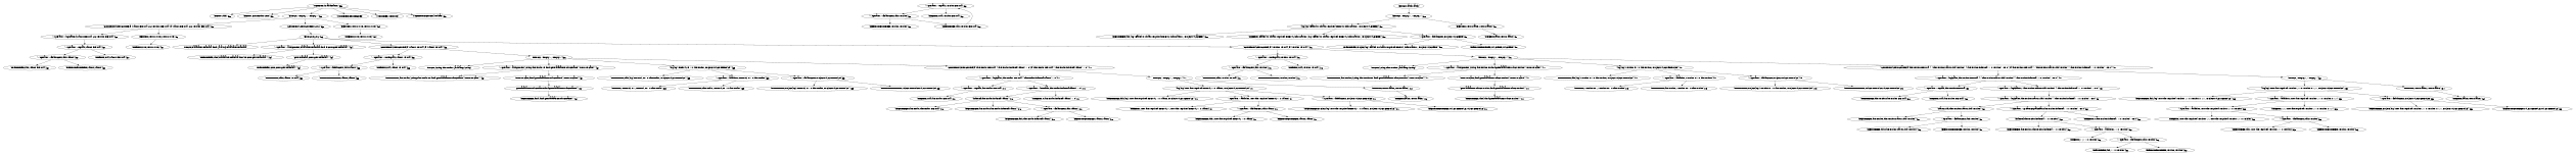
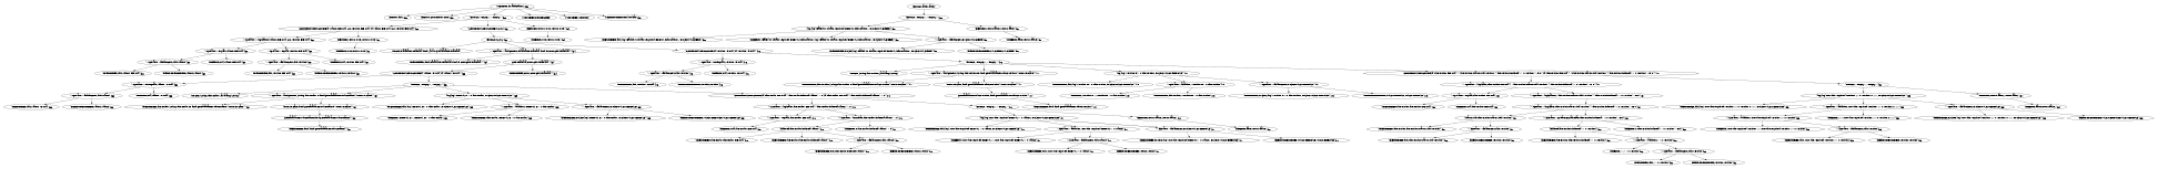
  digraph {
    n1 [label=<(METHOD,isValidRdbms)<SUB>459</SUB>>]
    n2 [label=<(PARAM,this)<SUB>459</SUB>>]
    n3 [label=<(PARAM,Connection conn)<SUB>459</SUB>>]
    n4 [label=<(BLOCK,&lt;empty&gt;,&lt;empty&gt;)<SUB>459</SUB>>]
    n5 [label=<(MODIFIER,PROTECTED)>]
    n6 [label=<(MODIFIER,VIRTUAL)>]
    n7 [label=<(METHOD_RETURN,boolean)<SUB>459</SUB>>]
    n8 [label=<(CONTROL_STRUCTURE,if (rdbms == null &amp;&amp; version == null),if (rdbms == null &amp;&amp; version == null))<SUB>460</SUB>>]
    n9 [label=<(CONTROL_STRUCTURE,try,try)<SUB>463</SUB>>]
    n10 [label=<(RETURN,return true;,return true;)<SUB>494</SUB>>]
    n11 [label=<(&lt;operator&gt;.logicalAnd,rdbms == null &amp;&amp; version == null)<SUB>460</SUB>>]
    n12 [label=<(RETURN,return true;,return true;)<SUB>461</SUB>>]
    n13 [label=<(BLOCK,try,try)<SUB>463</SUB>>]
    n14 [label=<(LITERAL,true,return true;)<SUB>494</SUB>>]
    n15 [label=<(&lt;operator&gt;.equals,rdbms == null)<SUB>460</SUB>>]
    n16 [label=<(&lt;operator&gt;.equals,version == null)<SUB>460</SUB>>]
    n17 [label=<(LITERAL,true,return true;)<SUB>461</SUB>>]
    n18 [label=<(&lt;operator&gt;.fieldAccess,this.rdbms)<SUB>460</SUB>>]
    n19 [label=<(LITERAL,null,rdbms == null)<SUB>460</SUB>>]
    n20 [label=<(&lt;operator&gt;.fieldAccess,this.version)<SUB>460</SUB>>]
    n21 [label=<(LITERAL,null,version == null)<SUB>460</SUB>>]
    n22 [label=<(IDENTIFIER,this,rdbms == null)<SUB>460</SUB>>]
    n23 [label=<(FIELD_IDENTIFIER,rdbms,rdbms)<SUB>460</SUB>>]
    n24 [label=<(IDENTIFIER,this,version == null)<SUB>460</SUB>>]
    n25 [label=<(FIELD_IDENTIFIER,version,version)<SUB>460</SUB>>]
    n26 [label=<(LOCAL,DatabaseMetaData dmd: java.sql.DatabaseMetaData)>]
    n27 [label=<(&lt;operator&gt;.assignment,DatabaseMetaData dmd = conn.getMetaData())<SUB>464</SUB>>]
    n28 [label=<(CONTROL_STRUCTURE,if (rdbms != null),if (rdbms != null))<SUB>466</SUB>>]
    n29 [label=<(CONTROL_STRUCTURE,if (version != null),if (version != null))<SUB>476</SUB>>]
    n30 [label=<(BLOCK,catch,catch)>]
    n31 [label=<(BLOCK,&lt;empty&gt;,&lt;empty&gt;)<SUB>488</SUB>>]
    n32 [label=<(IDENTIFIER,dmd,DatabaseMetaData dmd = conn.getMetaData())<SUB>464</SUB>>]
    n33 [label=<(getMetaData,conn.getMetaData())<SUB>464</SUB>>]
    n34 [label=<(&lt;operator&gt;.notEquals,rdbms != null)<SUB>466</SUB>>]
    n35 [label=<(BLOCK,&lt;empty&gt;,&lt;empty&gt;)<SUB>466</SUB>>]
    n36 [label=<(&lt;operator&gt;.notEquals,version != null)<SUB>476</SUB>>]
    n37 [label=<(BLOCK,&lt;empty&gt;,&lt;empty&gt;)<SUB>476</SUB>>]
    n38 [label=<(IDENTIFIER,conn,conn.getMetaData())<SUB>464</SUB>>]
    n39 [label=<(&lt;operator&gt;.fieldAccess,this.rdbms)<SUB>466</SUB>>]
    n40 [label=<(LITERAL,null,rdbms != null)<SUB>466</SUB>>]
    n41 [label=<(LOCAL,String theVendor: java.lang.String)>]
    n42 [label=<(&lt;operator&gt;.assignment,String theVendor = dmd.getDatabaseProductName().toLowerCase())<SUB>467</SUB>>]
    n43 [label=<(log,log(&quot;RDBMS = &quot; + theVendor, Project.MSG_VERBOSE))<SUB>469</SUB>>]
    n44 [label=<(CONTROL_STRUCTURE,if (theVendor == null || theVendor.indexOf(rdbms) &lt; 0),if (theVendor == null || theVendor.indexOf(rdbms) &lt; 0))<SUB>470</SUB>>]
    n45 [label=<(IDENTIFIER,this,rdbms != null)<SUB>466</SUB>>]
    n46 [label=<(FIELD_IDENTIFIER,rdbms,rdbms)<SUB>466</SUB>>]
    n47 [label=<(IDENTIFIER,theVendor,String theVendor = dmd.getDatabaseProductName().toLowerCase())<SUB>467</SUB>>]
    n48 [label=<(toLowerCase,dmd.getDatabaseProductName().toLowerCase())<SUB>467</SUB>>]
    n49 [label=<(IDENTIFIER,this,log(&quot;RDBMS = &quot; + theVendor, Project.MSG_VERBOSE))<SUB>469</SUB>>]
    n50 [label=<(&lt;operator&gt;.addition,&quot;RDBMS = &quot; + theVendor)<SUB>469</SUB>>]
    n51 [label=<(&lt;operator&gt;.fieldAccess,Project.MSG_VERBOSE)<SUB>469</SUB>>]
    n52 [label=<(&lt;operator&gt;.logicalOr,theVendor == null || theVendor.indexOf(rdbms) &lt; 0)<SUB>470</SUB>>]
    n53 [label=<(BLOCK,&lt;empty&gt;,&lt;empty&gt;)<SUB>470</SUB>>]
    n54 [label=<(getDatabaseProductName,dmd.getDatabaseProductName())<SUB>467</SUB>>]
    n55 [label=<(IDENTIFIER,dmd,dmd.getDatabaseProductName())<SUB>467</SUB>>]
    n56 [label=<(LITERAL,&quot;RDBMS = &quot;,&quot;RDBMS = &quot; + theVendor)<SUB>469</SUB>>]
    n57 [label=<(IDENTIFIER,theVendor,&quot;RDBMS = &quot; + theVendor)<SUB>469</SUB>>]
    n58 [label=<(IDENTIFIER,Project,log(&quot;RDBMS = &quot; + theVendor, Project.MSG_VERBOSE))<SUB>469</SUB>>]
    n59 [label=<(FIELD_IDENTIFIER,MSG_VERBOSE,MSG_VERBOSE)<SUB>469</SUB>>]
    n60 [label=<(&lt;operator&gt;.equals,theVendor == null)<SUB>470</SUB>>]
    n61 [label=<(&lt;operator&gt;.lessThan,theVendor.indexOf(rdbms) &lt; 0)<SUB>470</SUB>>]
    n62 [label=<(log,log(&quot;Not the required RDBMS: &quot; + rdbms, Project.MSG_VERBOSE))<SUB>471</SUB>>]
    n63 [label=<(RETURN,return false;,return false;)<SUB>472</SUB>>]
    n64 [label=<(LITERAL,null,theVendor == null)<SUB>470</SUB>>]
    n65 [label=<(indexOf,theVendor.indexOf(rdbms))<SUB>470</SUB>>]
    n66 [label=<(LITERAL,0,theVendor.indexOf(rdbms) &lt; 0)<SUB>471</SUB>>]
    n67 [label=<(IDENTIFIER,theVendor,theVendor == null)<SUB>470</SUB>>]
    n68 [label=<(IDENTIFIER,theVendor,theVendor.indexOf(rdbms))<SUB>470</SUB>>]
    n69 [label=<(&lt;operator&gt;.fieldAccess,this.rdbms)<SUB>470</SUB>>]
    n70 [label=<(IDENTIFIER,this,theVendor.indexOf(rdbms))<SUB>470</SUB>>]
    n71 [label=<(FIELD_IDENTIFIER,rdbms,rdbms)<SUB>470</SUB>>]
    n72 [label=<(IDENTIFIER,this,log(&quot;Not the required RDBMS: &quot; + rdbms, Project.MSG_VERBOSE))<SUB>471</SUB>>]
    n73 [label=<(&lt;operator&gt;.addition,&quot;Not the required RDBMS: &quot; + rdbms)<SUB>471</SUB>>]
    n74 [label=<(&lt;operator&gt;.fieldAccess,Project.MSG_VERBOSE)<SUB>471</SUB>>]
    n75 [label=<(LITERAL,false,return false;)<SUB>472</SUB>>]
    n76 [label=<(LITERAL,&quot;Not the required RDBMS: &quot;,&quot;Not the required RDBMS: &quot; + rdbms)<SUB>471</SUB>>]
    n77 [label=<(&lt;operator&gt;.fieldAccess,this.rdbms)<SUB>471</SUB>>]
    n78 [label=<(IDENTIFIER,Project,log(&quot;Not the required RDBMS: &quot; + rdbms, Project.MSG_VERBOSE))<SUB>471</SUB>>]
    n79 [label=<(FIELD_IDENTIFIER,MSG_VERBOSE,MSG_VERBOSE)<SUB>471</SUB>>]
    n80 [label=<(IDENTIFIER,this,&quot;Not the required RDBMS: &quot; + rdbms)<SUB>471</SUB>>]
    n81 [label=<(FIELD_IDENTIFIER,rdbms,rdbms)<SUB>471</SUB>>]
    n82 [label=<(&lt;operator&gt;.fieldAccess,this.version)<SUB>476</SUB>>]
    n83 [label=<(LITERAL,null,version != null)<SUB>476</SUB>>]
    n84 [label=<(LOCAL,String theVersion: java.lang.String)>]
    n85 [label=<(&lt;operator&gt;.assignment,String theVersion = dmd.getDatabaseProductVersion().toLowerCase())<SUB>477</SUB>>]
    n86 [label=<(log,log(&quot;Version = &quot; + theVersion, Project.MSG_VERBOSE))<SUB>479</SUB>>]
    n87 [label=<(CONTROL_STRUCTURE,if (theVersion == null || !(theVersion.startsWith(version) || theVersion.indexOf(&quot; &quot; + version) &gt;= 0)),if (theVersion == null || !(theVersion.startsWith(version) || theVersion.indexOf(&quot; &quot; + version) &gt;= 0)))<SUB>480</SUB>>]
    n88 [label=<(IDENTIFIER,this,version != null)<SUB>476</SUB>>]
    n89 [label=<(FIELD_IDENTIFIER,version,version)<SUB>476</SUB>>]
    n90 [label=<(IDENTIFIER,theVersion,String theVersion = dmd.getDatabaseProductVersion().toLowerCase())<SUB>477</SUB>>]
    n91 [label=<(toLowerCase,dmd.getDatabaseProductVersion().toLowerCase())<SUB>477</SUB>>]
    n92 [label=<(IDENTIFIER,this,log(&quot;Version = &quot; + theVersion, Project.MSG_VERBOSE))<SUB>479</SUB>>]
    n93 [label=<(&lt;operator&gt;.addition,&quot;Version = &quot; + theVersion)<SUB>479</SUB>>]
    n94 [label=<(&lt;operator&gt;.fieldAccess,Project.MSG_VERBOSE)<SUB>479</SUB>>]
    n95 [label=<(&lt;operator&gt;.logicalOr,theVersion == null || !(theVersion.startsWith(version) || theVersion.indexOf(&quot; &quot; + version) &gt;= 0))<SUB>480</SUB>>]
    n96 [label=<(BLOCK,&lt;empty&gt;,&lt;empty&gt;)<SUB>482</SUB>>]
    n97 [label=<(getDatabaseProductVersion,dmd.getDatabaseProductVersion())<SUB>477</SUB>>]
    n98 [label=<(IDENTIFIER,dmd,dmd.getDatabaseProductVersion())<SUB>477</SUB>>]
    n99 [label=<(LITERAL,&quot;Version = &quot;,&quot;Version = &quot; + theVersion)<SUB>479</SUB>>]
    n100 [label=<(IDENTIFIER,theVersion,&quot;Version = &quot; + theVersion)<SUB>479</SUB>>]
    n101 [label=<(IDENTIFIER,Project,log(&quot;Version = &quot; + theVersion, Project.MSG_VERBOSE))<SUB>479</SUB>>]
    n102 [label=<(FIELD_IDENTIFIER,MSG_VERBOSE,MSG_VERBOSE)<SUB>479</SUB>>]
    n103 [label=<(&lt;operator&gt;.equals,theVersion == null)<SUB>480</SUB>>]
    n104 [label=<(&lt;operator&gt;.logicalNot,!(theVersion.startsWith(version) || theVersion.indexOf(&quot; &quot; + version) &gt;= 0))<SUB>481</SUB>>]
    n105 [label=<(log,log(&quot;Not the required version: \&quot;&quot; + version + &quot;\&quot;&quot;, Project.MSG_VERBOSE))<SUB>483</SUB>>]
    n106 [label=<(RETURN,return false;,return false;)<SUB>484</SUB>>]
    n107 [label=<(IDENTIFIER,theVersion,theVersion == null)<SUB>480</SUB>>]
    n108 [label=<(LITERAL,null,theVersion == null)<SUB>480</SUB>>]
    n109 [label=<(&lt;operator&gt;.logicalOr,theVersion.startsWith(version) || theVersion.indexOf(&quot; &quot; + version) &gt;= 0)<SUB>481</SUB>>]
    n110 [label=<(startsWith,theVersion.startsWith(version))<SUB>481</SUB>>]
    n111 [label=<(&lt;operator&gt;.greaterEqualsThan,theVersion.indexOf(&quot; &quot; + version) &gt;= 0)<SUB>482</SUB>>]
    n112 [label=<(IDENTIFIER,theVersion,theVersion.startsWith(version))<SUB>481</SUB>>]
    n113 [label=<(&lt;operator&gt;.fieldAccess,this.version)<SUB>481</SUB>>]
    n114 [label=<(indexOf,theVersion.indexOf(&quot; &quot; + version))<SUB>482</SUB>>]
    n115 [label=<(LITERAL,0,theVersion.indexOf(&quot; &quot; + version) &gt;= 0)<SUB>482</SUB>>]
    n116 [label=<(IDENTIFIER,this,theVersion.startsWith(version))<SUB>482</SUB>>]
    n117 [label=<(FIELD_IDENTIFIER,version,version)<SUB>481</SUB>>]
    n118 [label=<(IDENTIFIER,theVersion,theVersion.indexOf(&quot; &quot; + version))<SUB>482</SUB>>]
    n119 [label=<(&lt;operator&gt;.addition,&quot; &quot; + version)<SUB>482</SUB>>]
    n120 [label=<(LITERAL,&quot; &quot;,&quot; &quot; + version)<SUB>482</SUB>>]
    n121 [label=<(&lt;operator&gt;.fieldAccess,this.version)<SUB>482</SUB>>]
    n122 [label=<(IDENTIFIER,this,&quot; &quot; + version)<SUB>482</SUB>>]
    n123 [label=<(FIELD_IDENTIFIER,version,version)<SUB>482</SUB>>]
    n124 [label=<(IDENTIFIER,this,log(&quot;Not the required version: \&quot;&quot; + version + &quot;\&quot;&quot;, Project.MSG_VERBOSE))<SUB>483</SUB>>]
    n125 [label=<(&lt;operator&gt;.addition,&quot;Not the required version: \&quot;&quot; + version + &quot;\&quot;&quot;)<SUB>483</SUB>>]
    n126 [label=<(&lt;operator&gt;.fieldAccess,Project.MSG_VERBOSE)<SUB>483</SUB>>]
    n127 [label=<(LITERAL,false,return false;)<SUB>484</SUB>>]
    n128 [label=<(&lt;operator&gt;.addition,&quot;Not the required version: \&quot;&quot; + version)<SUB>483</SUB>>]
    n129 [label=<(LITERAL,&quot;\&quot;&quot;,&quot;Not the required version: \&quot;&quot; + version + &quot;\&quot;&quot;)<SUB>483</SUB>>]
    n130 [label=<(IDENTIFIER,Project,log(&quot;Not the required version: \&quot;&quot; + version + &quot;\&quot;&quot;, Project.MSG_VERBOSE))<SUB>483</SUB>>]
    n131 [label=<(FIELD_IDENTIFIER,MSG_VERBOSE,MSG_VERBOSE)<SUB>483</SUB>>]
    n132 [label=<(LITERAL,&quot;Not the required version: \&quot;&quot;,&quot;Not the required version: \&quot;&quot; + version)<SUB>483</SUB>>]
    n133 [label=<(&lt;operator&gt;.fieldAccess,this.version)<SUB>483</SUB>>]
    n134 [label=<(IDENTIFIER,this,&quot;Not the required version: \&quot;&quot; + version)<SUB>483</SUB>>]
    n135 [label=<(FIELD_IDENTIFIER,version,version)<SUB>483</SUB>>]
    n136 [label=<(log,log(&quot;Failed to obtain required RDBMS information&quot;, Project.MSG_ERR))<SUB>490</SUB>>]
    n137 [label=<(RETURN,return false;,return false;)<SUB>491</SUB>>]
    n138 [label=<(IDENTIFIER,this,log(&quot;Failed to obtain required RDBMS information&quot;, Project.MSG_ERR))<SUB>490</SUB>>]
    n139 [label=<(LITERAL,&quot;Failed to obtain required RDBMS information&quot;,log(&quot;Failed to obtain required RDBMS information&quot;, Project.MSG_ERR))<SUB>490</SUB>>]
    n140 [label=<(&lt;operator&gt;.fieldAccess,Project.MSG_ERR)<SUB>490</SUB>>]
    n141 [label=<(LITERAL,false,return false;)<SUB>491</SUB>>]
    n142 [label=<(IDENTIFIER,Project,log(&quot;Failed to obtain required RDBMS information&quot;, Project.MSG_ERR))<SUB>490</SUB>>]
    n143 [label=<(FIELD_IDENTIFIER,MSG_ERR,MSG_ERR)<SUB>490</SUB>>]
    n1 -> n2
    n1 -> n3
    n1 -> n4
    n1 -> n5
    n1 -> n6
    n1 -> n7
    n4 -> n8
    n4 -> n9
    n4 -> n10
    n8 -> n11
    n8 -> n12
    n9 -> n13
    n10 -> n14
    n11 -> n15
-   n24 -> n16
+   n11 -> n16
    n12 -> n17
    n13 -> n26
    n13 -> n27
-   n13 -> n28
+   n33 -> n28
    n13 -> n29
    n15 -> n18
    n15 -> n19
    n16 -> n20
    n16 -> n21
    n18 -> n22
    n18 -> n23
    n20 -> n24
    n20 -> n25
    n27 -> n32
    n27 -> n33
    n28 -> n34
    n28 -> n35
    n29 -> n36
    n29 -> n37
    n30 -> n31
    n31 -> n136
    n31 -> n137
    n33 -> n38
    n34 -> n39
    n34 -> n40
    n35 -> n41
    n35 -> n42
    n35 -> n43
    n35 -> n44
    n36 -> n82
    n36 -> n83
    n37 -> n84
    n37 -> n85
    n37 -> n86
    n37 -> n87
    n39 -> n45
    n39 -> n46
    n42 -> n47
    n42 -> n48
    n43 -> n49
    n43 -> n50
    n43 -> n51
    n44 -> n52
    n44 -> n53
    n48 -> n54
    n50 -> n56
    n50 -> n57
    n51 -> n58
    n51 -> n59
    n52 -> n60
    n52 -> n61
    n53 -> n62
    n53 -> n63
    n54 -> n55
    n60 -> n64
    n61 -> n65
    n61 -> n66
    n62 -> n72
    n62 -> n73
    n62 -> n74
    n63 -> n75
    n65 -> n67
    n65 -> n68
    n65 -> n69
    n69 -> n70
    n69 -> n71
    n73 -> n76
    n73 -> n77
    n74 -> n78
    n74 -> n79
    n77 -> n80
    n77 -> n81
    n82 -> n88
    n82 -> n89
    n85 -> n90
    n85 -> n91
    n86 -> n92
    n86 -> n93
    n86 -> n94
    n87 -> n95
    n87 -> n96
    n91 -> n97
    n93 -> n99
    n93 -> n100
    n94 -> n101
    n94 -> n102
    n95 -> n103
    n95 -> n104
    n96 -> n105
    n96 -> n106
    n97 -> n98
    n103 -> n107
    n103 -> n108
    n104 -> n109
    n105 -> n124
    n105 -> n125
    n105 -> n126
    n106 -> n127
    n109 -> n110
    n109 -> n111
    n110 -> n112
    n110 -> n113
    n111 -> n114
    n111 -> n115
    n113 -> n116
    n113 -> n117
    n114 -> n118
    n114 -> n119
    n119 -> n120
    n119 -> n121
    n121 -> n122
    n121 -> n123
    n125 -> n128
    n125 -> n129
    n126 -> n130
    n126 -> n131
    n128 -> n132
    n128 -> n133
    n133 -> n134
    n133 -> n135
    n136 -> n138
    n136 -> n139
    n136 -> n140
    n137 -> n141
    n140 -> n142
    n140 -> n143
  }
